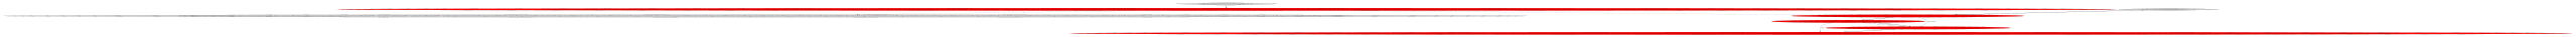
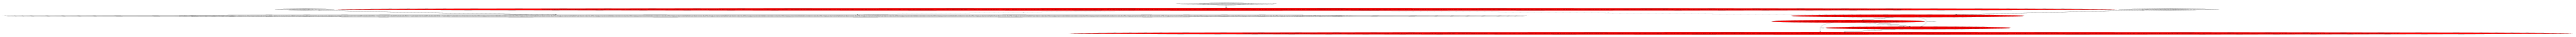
  digraph {
    fontname="Source Code Pro"
    node [fillcolor=red shape=ellipse style=filled fontname="Source Code Pro"]
    edge [style=bold fontname="Source Code Pro"]
    n1 [label="JoinTestHelper.verifyCursors(new HashJoinSegmentStorageAdapter(factSegment.asStorageAdapter(),ImmutableList.of(new JoinableClause(FACT_TO_COUNTRY_ON_ISO_CODE_PREFIX,new IndexedTableJoinable(countriesTable),JoinType.INNER,JoinConditionAnalysis.forExpression(\"1\",FACT_TO_COUNTRY_ON_ISO_CODE_PREFIX,ExprMacroTable.nil())))).makeCursors(new ExpressionDimFilter(StringUtils.format(\"\"%scountryIsoCode\" == countryIsoCode\",FACT_TO_COUNTRY_ON_ISO_CODE_PREFIX),ExprMacroTable.nil()).toFilter(),Intervals.ETERNITY,VirtualColumns.EMPTY,Granularities.ALL,false,null),ImmutableList.of(\"page\",\"countryIsoCode\",FACT_TO_COUNTRY_ON_ISO_CODE_PREFIX + \"countryIsoCode\",FACT_TO_COUNTRY_ON_ISO_CODE_PREFIX + \"countryName\",FACT_TO_COUNTRY_ON_ISO_CODE_PREFIX + \"countryNumber\"),ImmutableList.of(new Object((((edu.fdu.CPPDG.tinypdg.pe.ExpressionInfo@9e297d,new Object((((edu.fdu.CPPDG.tinypdg.pe.ExpressionInfo@9e2985,new Object((((edu.fdu.CPPDG.tinypdg.pe.ExpressionInfo@9e298d,new Object((((edu.fdu.CPPDG.tinypdg.pe.ExpressionInfo@9e2995,new Object((((edu.fdu.CPPDG.tinypdg.pe.ExpressionInfo@9e299d,new Object((((edu.fdu.CPPDG.tinypdg.pe.ExpressionInfo@9e29a5,new Object((((edu.fdu.CPPDG.tinypdg.pe.ExpressionInfo@9e29ad,new Object((((edu.fdu.CPPDG.tinypdg.pe.ExpressionInfo@9e29b5,new Object((((edu.fdu.CPPDG.tinypdg.pe.ExpressionInfo@9e29bd,new Object((((edu.fdu.CPPDG.tinypdg.pe.ExpressionInfo@9e29c5,new Object((((edu.fdu.CPPDG.tinypdg.pe.ExpressionInfo@9e29cd,new Object((((edu.fdu.CPPDG.tinypdg.pe.ExpressionInfo@9e29d5,new Object((((edu.fdu.CPPDG.tinypdg.pe.ExpressionInfo@9e29dd,new Object((((edu.fdu.CPPDG.tinypdg.pe.ExpressionInfo@9e29e5,new Object((((edu.fdu.CPPDG.tinypdg.pe.ExpressionInfo@9e29ed,new Object((((edu.fdu.CPPDG.tinypdg.pe.ExpressionInfo@9e29f5,new Object((((edu.fdu.CPPDG.tinypdg.pe.ExpressionInfo@9e29fd,new Object((((edu.fdu.CPPDG.tinypdg.pe.ExpressionInfo@9e2a05,new Object((((edu.fdu.CPPDG.tinypdg.pe.ExpressionInfo@9e2a0d,new Object((((edu.fdu.CPPDG.tinypdg.pe.ExpressionInfo@9e2a15,new Object((((edu.fdu.CPPDG.tinypdg.pe.ExpressionInfo@9e2a1d,new Object((((edu.fdu.CPPDG.tinypdg.pe.ExpressionInfo@9e2a25,new Object((((edu.fdu.CPPDG.tinypdg.pe.ExpressionInfo@9e2a2d))@@@3@@@['1', '0', '0']"]
    n2 [fillcolor=lightgray label="JoinTestHelper.verifyCursors(new HashJoinSegmentStorageAdapter(factSegment.asStorageAdapter(),ImmutableList.of(factToCountryOnIsoCode(JoinType.INNER))).makeCursors(null,Intervals.ETERNITY,VirtualColumns.EMPTY,Granularities.ALL,false,null),ImmutableList.of(\"page\",\"countryIsoCode\",FACT_TO_COUNTRY_ON_ISO_CODE_PREFIX + \"countryIsoCode\",FACT_TO_COUNTRY_ON_ISO_CODE_PREFIX + \"countryName\",FACT_TO_COUNTRY_ON_ISO_CODE_PREFIX + \"countryNumber\"),ImmutableList.of(new Object((((edu.fdu.CPPDG.tinypdg.pe.ExpressionInfo@9e2b8f,new Object((((edu.fdu.CPPDG.tinypdg.pe.ExpressionInfo@9e2b97,new Object((((edu.fdu.CPPDG.tinypdg.pe.ExpressionInfo@9e2b9f,new Object((((edu.fdu.CPPDG.tinypdg.pe.ExpressionInfo@9e2ba7,new Object((((edu.fdu.CPPDG.tinypdg.pe.ExpressionInfo@9e2baf,new Object((((edu.fdu.CPPDG.tinypdg.pe.ExpressionInfo@9e2bb7,new Object((((edu.fdu.CPPDG.tinypdg.pe.ExpressionInfo@9e2bbf,new Object((((edu.fdu.CPPDG.tinypdg.pe.ExpressionInfo@9e2bc7,new Object((((edu.fdu.CPPDG.tinypdg.pe.ExpressionInfo@9e2bcf,new Object((((edu.fdu.CPPDG.tinypdg.pe.ExpressionInfo@9e2bd7,new Object((((edu.fdu.CPPDG.tinypdg.pe.ExpressionInfo@9e2bdf,new Object((((edu.fdu.CPPDG.tinypdg.pe.ExpressionInfo@9e2be7,new Object((((edu.fdu.CPPDG.tinypdg.pe.ExpressionInfo@9e2bef,new Object((((edu.fdu.CPPDG.tinypdg.pe.ExpressionInfo@9e2bf7,new Object((((edu.fdu.CPPDG.tinypdg.pe.ExpressionInfo@9e2bff,new Object((((edu.fdu.CPPDG.tinypdg.pe.ExpressionInfo@9e2c07,new Object((((edu.fdu.CPPDG.tinypdg.pe.ExpressionInfo@9e2c0f,new Object((((edu.fdu.CPPDG.tinypdg.pe.ExpressionInfo@9e2c17,new Object((((edu.fdu.CPPDG.tinypdg.pe.ExpressionInfo@9e2c1f,new Object((((edu.fdu.CPPDG.tinypdg.pe.ExpressionInfo@9e2c27,new Object((((edu.fdu.CPPDG.tinypdg.pe.ExpressionInfo@9e2c2f,new Object((((edu.fdu.CPPDG.tinypdg.pe.ExpressionInfo@9e2c37,new Object((((edu.fdu.CPPDG.tinypdg.pe.ExpressionInfo@9e2c3f))@@@3@@@['0', '0', '1']"]
    n3 [label="List<JoinableClause> joinableClauses = ImmutableList.of(new JoinableClause(FACT_TO_COUNTRY_ON_ISO_CODE_PREFIX,new IndexedTableJoinable(countriesTable),JoinType.INNER,JoinConditionAnalysis.forExpression(\"1\",FACT_TO_COUNTRY_ON_ISO_CODE_PREFIX,ExprMacroTable.nil())))@@@3@@@['0', '1', '0']"]
+   n4 [fillcolor=lightgray label="test_makeCursors_factToCountryInner['0', '0', '1']" shape=diamond]
    n5 [fillcolor=lightgray label="test_makeCursors_factToCountryInnerWithFilterInsteadOfRealJoinCondition['1', '0', '0']" shape=diamond]
    n6 [fillcolor=lightgray label="test_makeCursors_factToCountryInnerWithFilterInsteadOfRealJoinCondition['0', '1', '0']" shape=diamond]
    n7 [label="JoinFilterPreAnalysis preAnalysis = JoinFilterAnalyzer.computeJoinFilterPreAnalysis(joinableClauses,VirtualColumns.EMPTY,filter,true,true,true,QueryContexts.DEFAULT_ENABLE_JOIN_FILTER_REWRITE_MAX_SIZE_KEY)@@@5@@@['0', '1', '0']"]
    n8 [label="JoinTestHelper.verifyCursors(new HashJoinSegmentStorageAdapter(factSegment.asStorageAdapter(),joinableClauses,preAnalysis).makeCursors(filter,Intervals.ETERNITY,VirtualColumns.EMPTY,Granularities.ALL,false,null),ImmutableList.of(\"page\",\"countryIsoCode\",FACT_TO_COUNTRY_ON_ISO_CODE_PREFIX + \"countryIsoCode\",FACT_TO_COUNTRY_ON_ISO_CODE_PREFIX + \"countryName\",FACT_TO_COUNTRY_ON_ISO_CODE_PREFIX + \"countryNumber\"),ImmutableList.of(new Object((((edu.fdu.CPPDG.tinypdg.pe.ExpressionInfo@9e2aa0,new Object((((edu.fdu.CPPDG.tinypdg.pe.ExpressionInfo@9e2aa8,new Object((((edu.fdu.CPPDG.tinypdg.pe.ExpressionInfo@9e2ab0,new Object((((edu.fdu.CPPDG.tinypdg.pe.ExpressionInfo@9e2ab8,new Object((((edu.fdu.CPPDG.tinypdg.pe.ExpressionInfo@9e2ac0,new Object((((edu.fdu.CPPDG.tinypdg.pe.ExpressionInfo@9e2ac8,new Object((((edu.fdu.CPPDG.tinypdg.pe.ExpressionInfo@9e2ad0,new Object((((edu.fdu.CPPDG.tinypdg.pe.ExpressionInfo@9e2ad8,new Object((((edu.fdu.CPPDG.tinypdg.pe.ExpressionInfo@9e2ae0,new Object((((edu.fdu.CPPDG.tinypdg.pe.ExpressionInfo@9e2ae8,new Object((((edu.fdu.CPPDG.tinypdg.pe.ExpressionInfo@9e2af0,new Object((((edu.fdu.CPPDG.tinypdg.pe.ExpressionInfo@9e2af8,new Object((((edu.fdu.CPPDG.tinypdg.pe.ExpressionInfo@9e2b00,new Object((((edu.fdu.CPPDG.tinypdg.pe.ExpressionInfo@9e2b08,new Object((((edu.fdu.CPPDG.tinypdg.pe.ExpressionInfo@9e2b10,new Object((((edu.fdu.CPPDG.tinypdg.pe.ExpressionInfo@9e2b18,new Object((((edu.fdu.CPPDG.tinypdg.pe.ExpressionInfo@9e2b20,new Object((((edu.fdu.CPPDG.tinypdg.pe.ExpressionInfo@9e2b28,new Object((((edu.fdu.CPPDG.tinypdg.pe.ExpressionInfo@9e2b30,new Object((((edu.fdu.CPPDG.tinypdg.pe.ExpressionInfo@9e2b38,new Object((((edu.fdu.CPPDG.tinypdg.pe.ExpressionInfo@9e2b40,new Object((((edu.fdu.CPPDG.tinypdg.pe.ExpressionInfo@9e2b48,new Object((((edu.fdu.CPPDG.tinypdg.pe.ExpressionInfo@9e2b50))@@@6@@@['0', '1', '0']"]
    n9 [label="Filter filter = new ExpressionDimFilter(StringUtils.format(\"\"%scountryIsoCode\" == countryIsoCode\",FACT_TO_COUNTRY_ON_ISO_CODE_PREFIX),ExprMacroTable.nil()).toFilter()@@@4@@@['0', '1', '0']"]
    n1 -> n2 [label=0 style=dashed]
    n1 -> n3 [label=0 style=dashed]
    n3 -> n7 [label=joinableClauses style=solid]
    n3 -> n9
+   n4 -> n2
    n5 -> n1
    n6 -> n3
    n7 -> n8
    n9 -> n7 [label=filter style=solid]
    n9 -> n7
    n9 -> n8 [label=filter style=solid]
  }
